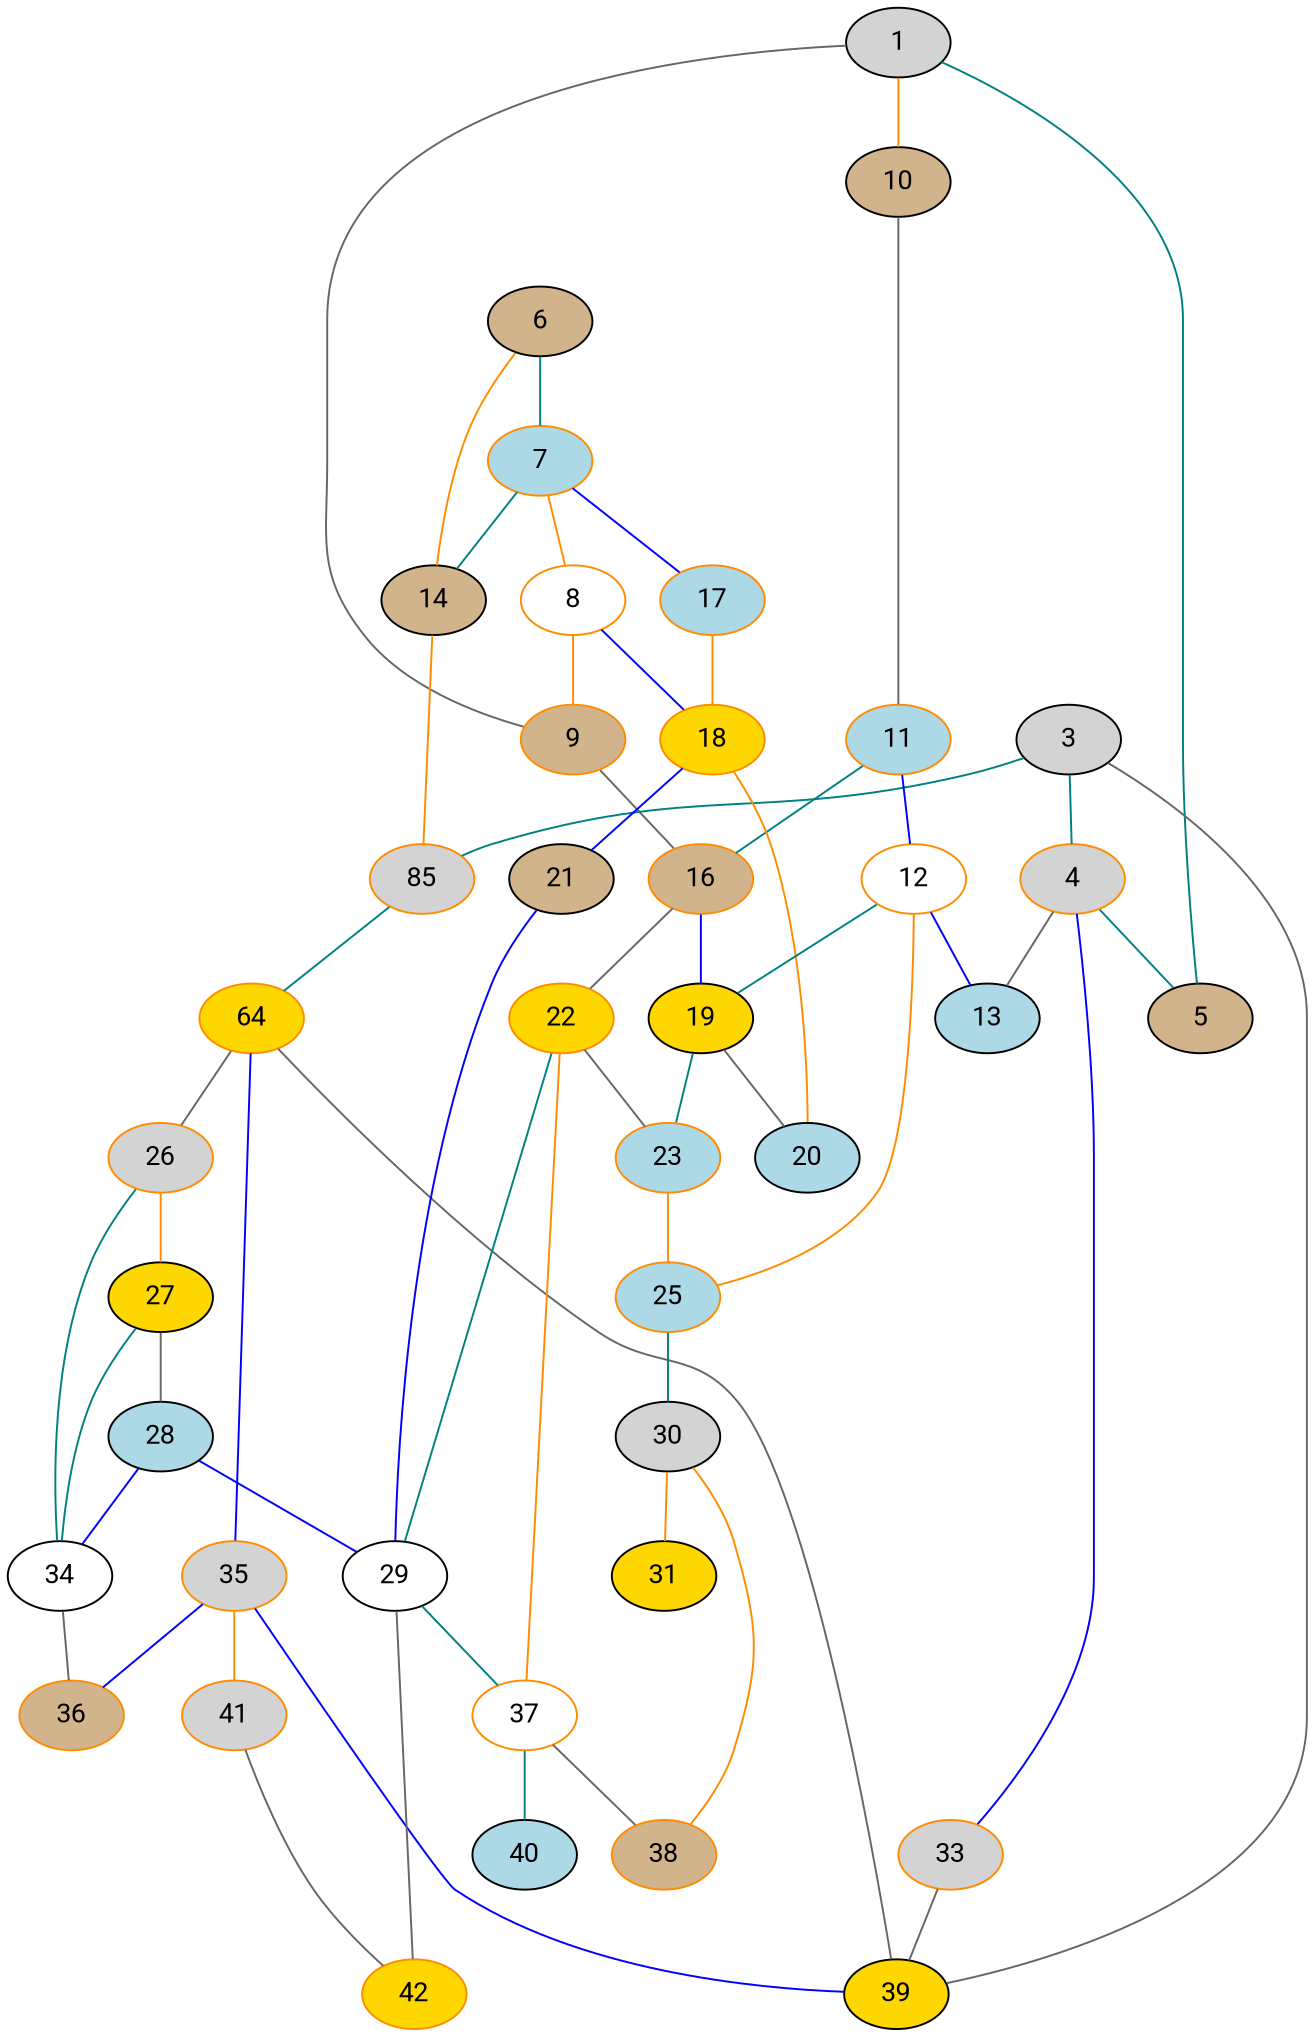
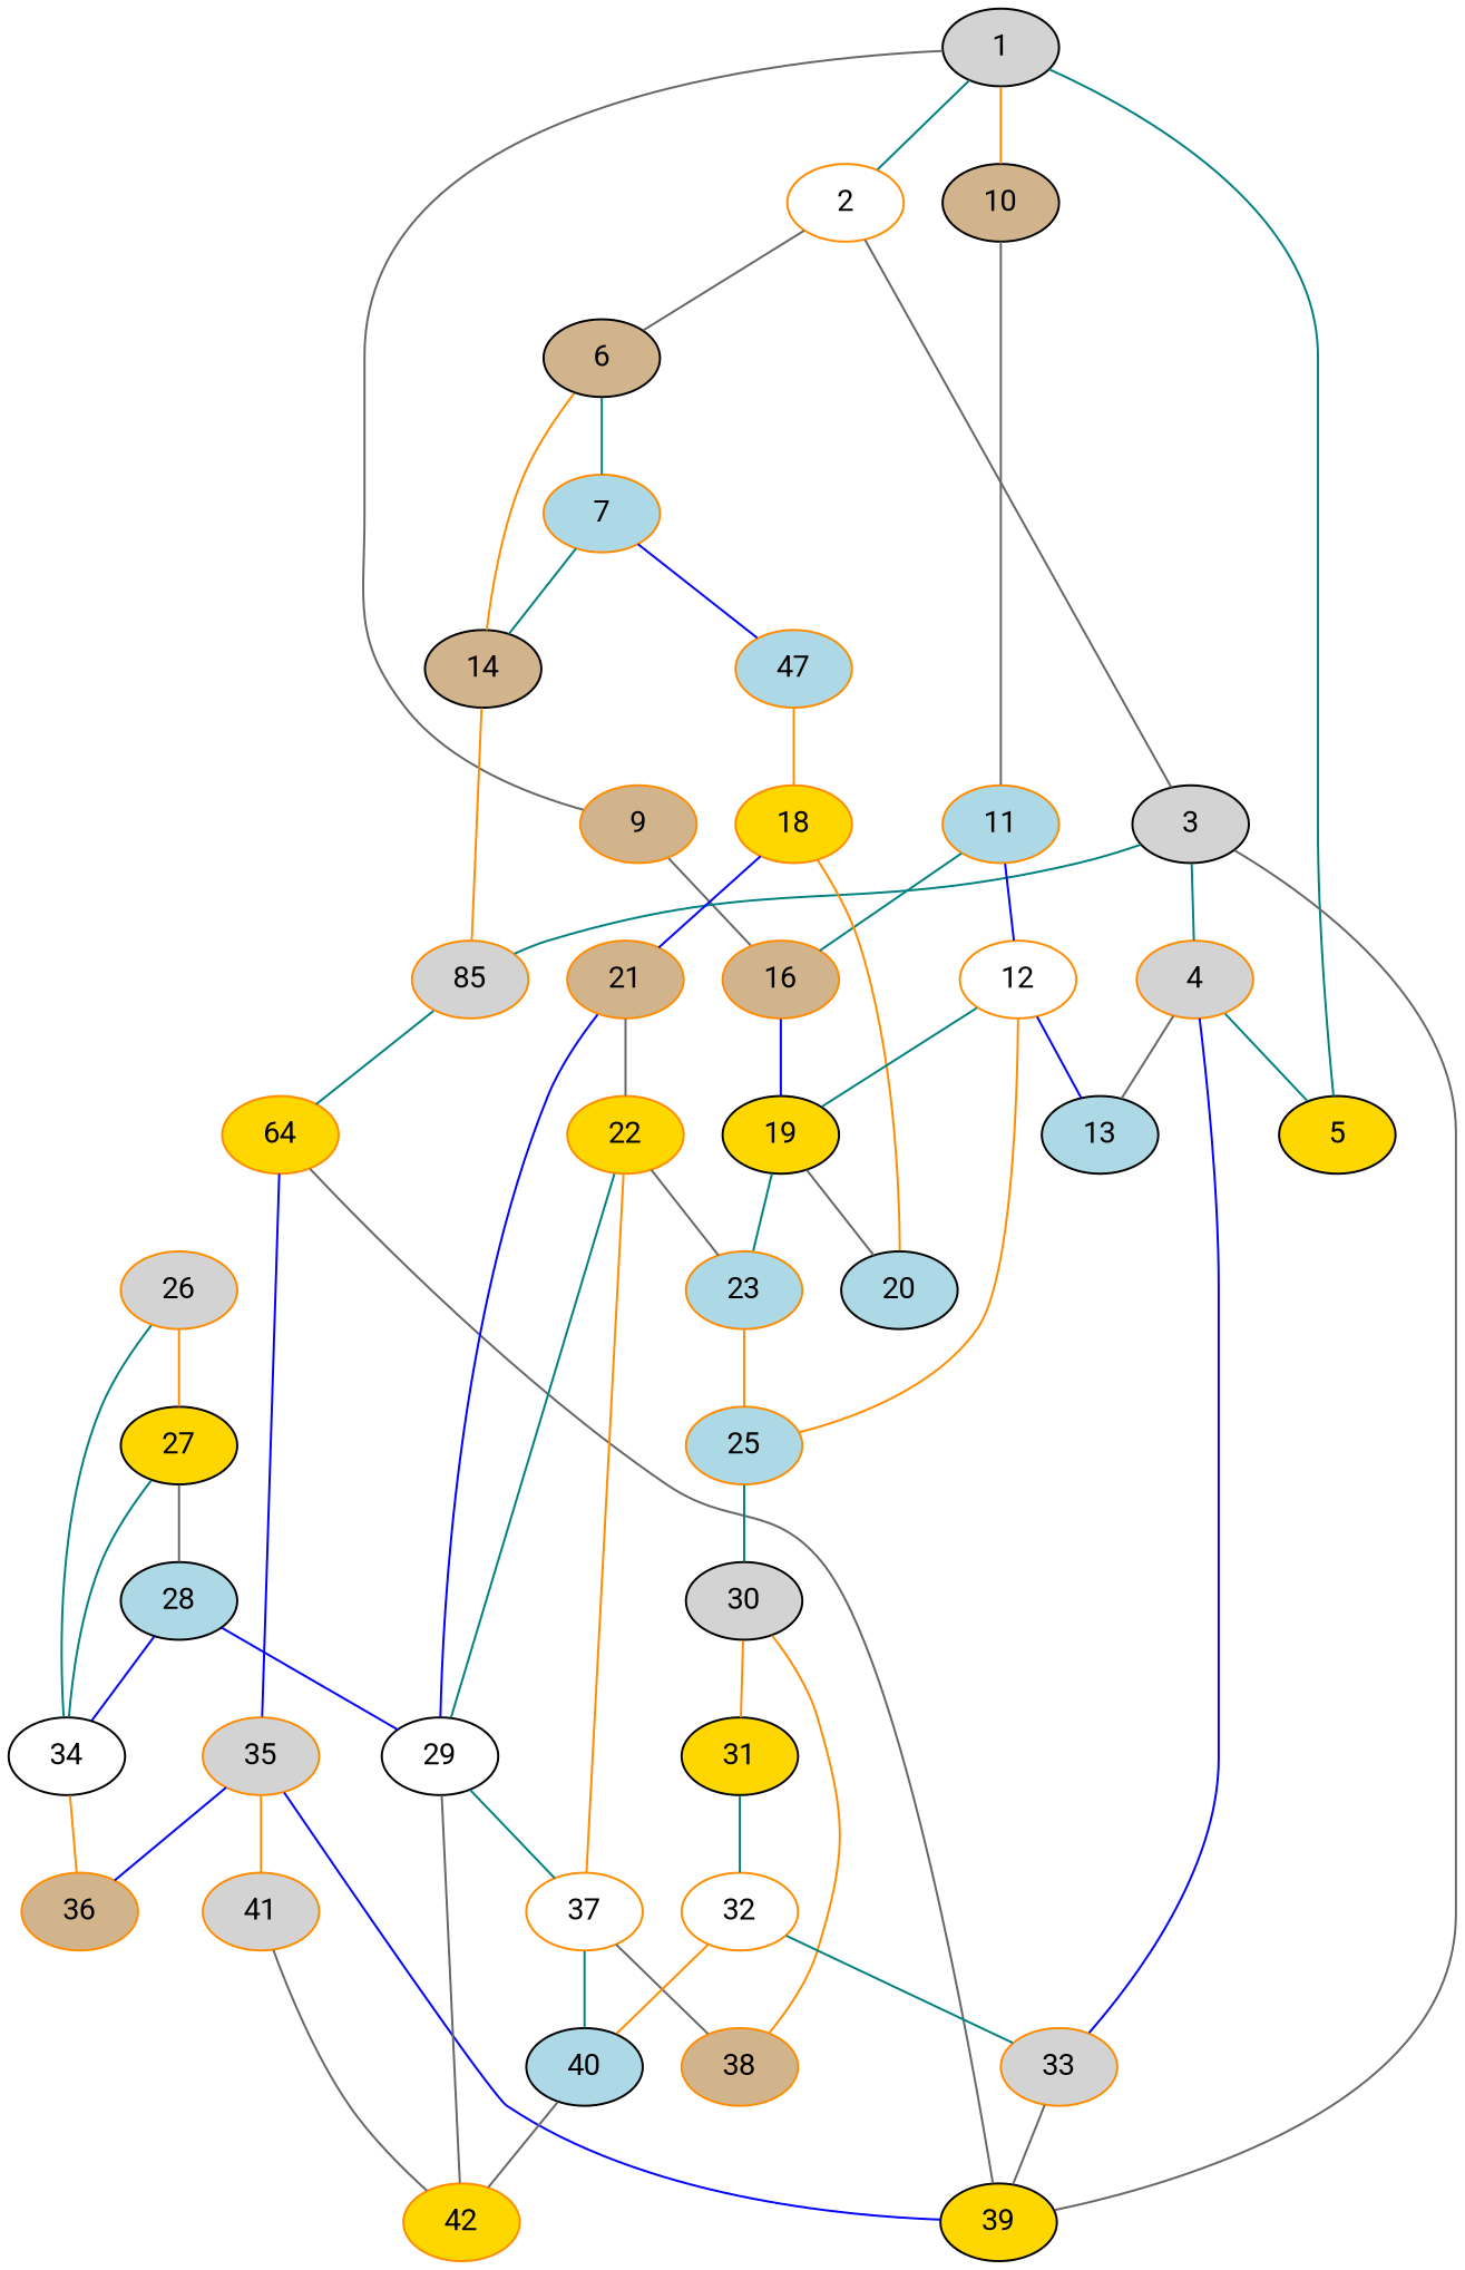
  graph {
    fontname=Roboto
    node [color=darkorange fillcolor=lightgrey fontname=Roboto style=filled]
    edge [color=teal fontname=Roboto weight=1.0]
    1 [color=black]
-   5 [color=black fillcolor=tan]
+   2 [fillcolor=white]
+   5 [color=black fillcolor=gold]
    9 [fillcolor=tan]
    10 [color=black fillcolor=tan]
    3 [color=black]
    6 [color=black fillcolor=tan]
    16 [fillcolor=tan]
    11 [fillcolor=lightblue]
    4
    n11 [label=85]
    39 [color=black fillcolor=gold]
    7 [fillcolor=lightblue]
    14 [color=black fillcolor=tan]
    13 [color=black fillcolor=lightblue]
    33
    n17 [fillcolor=gold label=64]
-   8 [fillcolor=white]
-   17 [fillcolor=lightblue]
+   17 [fillcolor=lightblue label=47]
    18 [fillcolor=gold]
    20 [color=black fillcolor=lightblue]
-   21 [color=black fillcolor=tan]
+   21 [fillcolor=tan]
    19 [color=black fillcolor=gold]
    12 [fillcolor=white]
    25 [fillcolor=lightblue]
    23 [fillcolor=lightblue]
    30 [color=black]
    26
    35
    22 [fillcolor=gold]
    29 [color=black fillcolor=white]
    37 [fillcolor=white]
    42 [fillcolor=gold]
    38 [fillcolor=tan]
    40 [color=black fillcolor=lightblue]
    27 [color=black fillcolor=gold]
    34 [color=black fillcolor=white]
    36 [fillcolor=tan]
    41
    31 [color=black fillcolor=gold]
    28 [color=black fillcolor=lightblue]
+   32 [fillcolor=white]
+   1 -- 2
    1 -- 5
    1 -- 9 [color=gray40]
    1 -- 10 [color=darkorange weight=2.0]
+   2 -- 3 [color=gray40]
+   2 -- 6 [color=gray40]
    9 -- 16 [color=gray40]
    10 -- 11 [color=gray40]
    3 -- 4
    3 -- n11
    3 -- 39 [color=gray40]
    6 -- 7
    6 -- 14 [color=darkorange]
    16 -- 19 [color=blue]
    11 -- 16
    11 -- 12 [color=blue]
    4 -- 5
    4 -- 13 [color=gray40]
    4 -- 33 [color=blue]
    n11 -- n17 [weight=2.0]
    7 -- 14 [weight=3.0]
-   7 -- 8 [color=darkorange]
    7 -- 17 [color=blue]
    14 -- n11 [color=darkorange weight=2.0]
    33 -- 39 [color=gray40]
    n17 -- 39 [color=gray40]
-   n17 -- 26 [color=gray40]
    n17 -- 35 [color=blue]
-   8 -- 9 [color=darkorange]
-   8 -- 18 [color=blue]
    17 -- 18 [color=darkorange weight=2.0]
    18 -- 20 [color=darkorange]
    18 -- 21 [color=blue weight=2.0]
-   16 -- 22 [color=gray40]
+   21 -- 22 [color=gray40]
    21 -- 29 [color=blue]
    19 -- 20 [color=gray40 weight=2.0]
    19 -- 23
    12 -- 13 [color=blue weight=2.0]
    12 -- 19 [weight=2.0]
    12 -- 25 [color=darkorange]
    25 -- 30
    23 -- 25 [color=darkorange]
    30 -- 38 [color=darkorange]
    30 -- 31 [color=darkorange weight=2.0]
    26 -- 27 [color=darkorange]
    26 -- 34
    35 -- 39 [color=blue]
    35 -- 36 [color=blue weight=2.0]
    35 -- 41 [color=darkorange weight=2.0]
    22 -- 23 [color=gray40]
    22 -- 29
    22 -- 37 [color=darkorange]
    29 -- 37
    29 -- 42 [color=gray40]
    37 -- 38 [color=gray40 weight=2.0]
    37 -- 40 [weight=2.0]
+   40 -- 42 [color=gray40]
    27 -- 34 [weight=2.0]
    27 -- 28 [color=gray40 weight=3.0]
-   34 -- 36 [color=gray40 weight=2.0]
+   34 -- 36 [color=darkorange weight=2.0]
    41 -- 42 [color=gray40]
+   31 -- 32
    28 -- 29 [color=blue weight=2.0]
    28 -- 34 [color=blue]
+   32 -- 33 [weight=2.0]
+   32 -- 40 [color=darkorange weight=2.0]
  }
